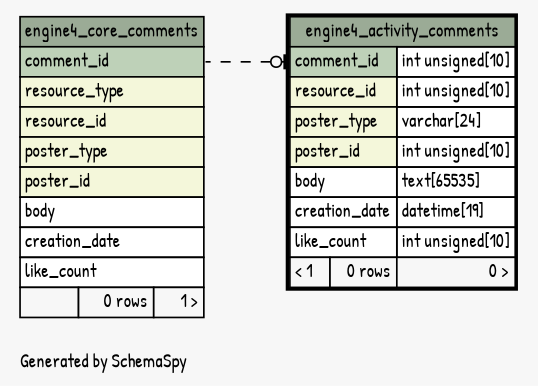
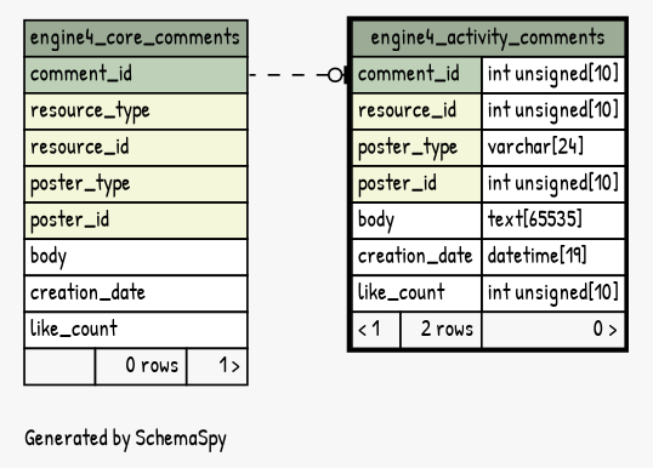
  digraph {
    bgcolor="#f7f7f7"
    fontname="Patrick Hand"
    fontsize=11
    label="\nGenerated by SchemaSpy"
    labeljust=l
    nodesep=0.18
    rankdir=RL
    ranksep=0.46
    node [fontname="Patrick Hand" fontsize=11 shape=plaintext]
-   n1 [label=<     <TABLE BORDER="2" CELLBORDER="1" CELLSPACING="0" BGCOLOR="#ffffff">       <TR><TD COLSPAN="3" BGCOLOR="#9bab96" ALIGN="CENTER">engine4_activity_comments</TD></TR>       <TR><TD PORT="comment_id" COLSPAN="2" BGCOLOR="#bed1b8" ALIGN="LEFT">comment_id</TD><TD PORT="comment_id.type" ALIGN="LEFT">int unsigned[10]</TD></TR>       <TR><TD PORT="resource_id" COLSPAN="2" BGCOLOR="#f4f7da" ALIGN="LEFT">resource_id</TD><TD PORT="resource_id.type" ALIGN="LEFT">int unsigned[10]</TD></TR>       <TR><TD PORT="poster_type" COLSPAN="2" BGCOLOR="#f4f7da" ALIGN="LEFT">poster_type</TD><TD PORT="poster_type.type" ALIGN="LEFT">varchar[24]</TD></TR>       <TR><TD PORT="poster_id" COLSPAN="2" BGCOLOR="#f4f7da" ALIGN="LEFT">poster_id</TD><TD PORT="poster_id.type" ALIGN="LEFT">int unsigned[10]</TD></TR>       <TR><TD PORT="body" COLSPAN="2" ALIGN="LEFT">body</TD><TD PORT="body.type" ALIGN="LEFT">text[65535]</TD></TR>       <TR><TD PORT="creation_date" COLSPAN="2" ALIGN="LEFT">creation_date</TD><TD PORT="creation_date.type" ALIGN="LEFT">datetime[19]</TD></TR>       <TR><TD PORT="like_count" COLSPAN="2" ALIGN="LEFT">like_count</TD><TD PORT="like_count.type" ALIGN="LEFT">int unsigned[10]</TD></TR>       <TR><TD ALIGN="LEFT" BGCOLOR="#f7f7f7">&lt; 1</TD><TD ALIGN="RIGHT" BGCOLOR="#f7f7f7">0 rows</TD><TD ALIGN="RIGHT" BGCOLOR="#f7f7f7">0 &gt;</TD></TR>     </TABLE>>]
+   n1 [label=<     <TABLE BORDER="2" CELLBORDER="1" CELLSPACING="0" BGCOLOR="#ffffff">       <TR><TD COLSPAN="3" BGCOLOR="#9bab96" ALIGN="CENTER">engine4_activity_comments</TD></TR>       <TR><TD PORT="comment_id" COLSPAN="2" BGCOLOR="#bed1b8" ALIGN="LEFT">comment_id</TD><TD PORT="comment_id.type" ALIGN="LEFT">int unsigned[10]</TD></TR>       <TR><TD PORT="resource_id" COLSPAN="2" BGCOLOR="#f4f7da" ALIGN="LEFT">resource_id</TD><TD PORT="resource_id.type" ALIGN="LEFT">int unsigned[10]</TD></TR>       <TR><TD PORT="poster_type" COLSPAN="2" BGCOLOR="#f4f7da" ALIGN="LEFT">poster_type</TD><TD PORT="poster_type.type" ALIGN="LEFT">varchar[24]</TD></TR>       <TR><TD PORT="poster_id" COLSPAN="2" BGCOLOR="#f4f7da" ALIGN="LEFT">poster_id</TD><TD PORT="poster_id.type" ALIGN="LEFT">int unsigned[10]</TD></TR>       <TR><TD PORT="body" COLSPAN="2" ALIGN="LEFT">body</TD><TD PORT="body.type" ALIGN="LEFT">text[65535]</TD></TR>       <TR><TD PORT="creation_date" COLSPAN="2" ALIGN="LEFT">creation_date</TD><TD PORT="creation_date.type" ALIGN="LEFT">datetime[19]</TD></TR>       <TR><TD PORT="like_count" COLSPAN="2" ALIGN="LEFT">like_count</TD><TD PORT="like_count.type" ALIGN="LEFT">int unsigned[10]</TD></TR>       <TR><TD ALIGN="LEFT" BGCOLOR="#f7f7f7">&lt; 1</TD><TD ALIGN="RIGHT" BGCOLOR="#f7f7f7">2 rows</TD><TD ALIGN="RIGHT" BGCOLOR="#f7f7f7">0 &gt;</TD></TR>     </TABLE>>]
    n2 [label=<     <TABLE BORDER="0" CELLBORDER="1" CELLSPACING="0" BGCOLOR="#ffffff">       <TR><TD COLSPAN="3" BGCOLOR="#9bab96" ALIGN="CENTER">engine4_core_comments</TD></TR>       <TR><TD PORT="comment_id" COLSPAN="3" BGCOLOR="#bed1b8" ALIGN="LEFT">comment_id</TD></TR>       <TR><TD PORT="resource_type" COLSPAN="3" BGCOLOR="#f4f7da" ALIGN="LEFT">resource_type</TD></TR>       <TR><TD PORT="resource_id" COLSPAN="3" BGCOLOR="#f4f7da" ALIGN="LEFT">resource_id</TD></TR>       <TR><TD PORT="poster_type" COLSPAN="3" BGCOLOR="#f4f7da" ALIGN="LEFT">poster_type</TD></TR>       <TR><TD PORT="poster_id" COLSPAN="3" BGCOLOR="#f4f7da" ALIGN="LEFT">poster_id</TD></TR>       <TR><TD PORT="body" COLSPAN="3" ALIGN="LEFT">body</TD></TR>       <TR><TD PORT="creation_date" COLSPAN="3" ALIGN="LEFT">creation_date</TD></TR>       <TR><TD PORT="like_count" COLSPAN="3" ALIGN="LEFT">like_count</TD></TR>       <TR><TD ALIGN="LEFT" BGCOLOR="#f7f7f7">  </TD><TD ALIGN="RIGHT" BGCOLOR="#f7f7f7">0 rows</TD><TD ALIGN="RIGHT" BGCOLOR="#f7f7f7">1 &gt;</TD></TR>     </TABLE>>]
    n1 -> n2 [arrowhead=none arrowsize=0.8 arrowtail=teeodot dir=back headport="comment_id:e" style=dashed tailport="comment_id:w" fontname="Patrick Hand"]
  }
